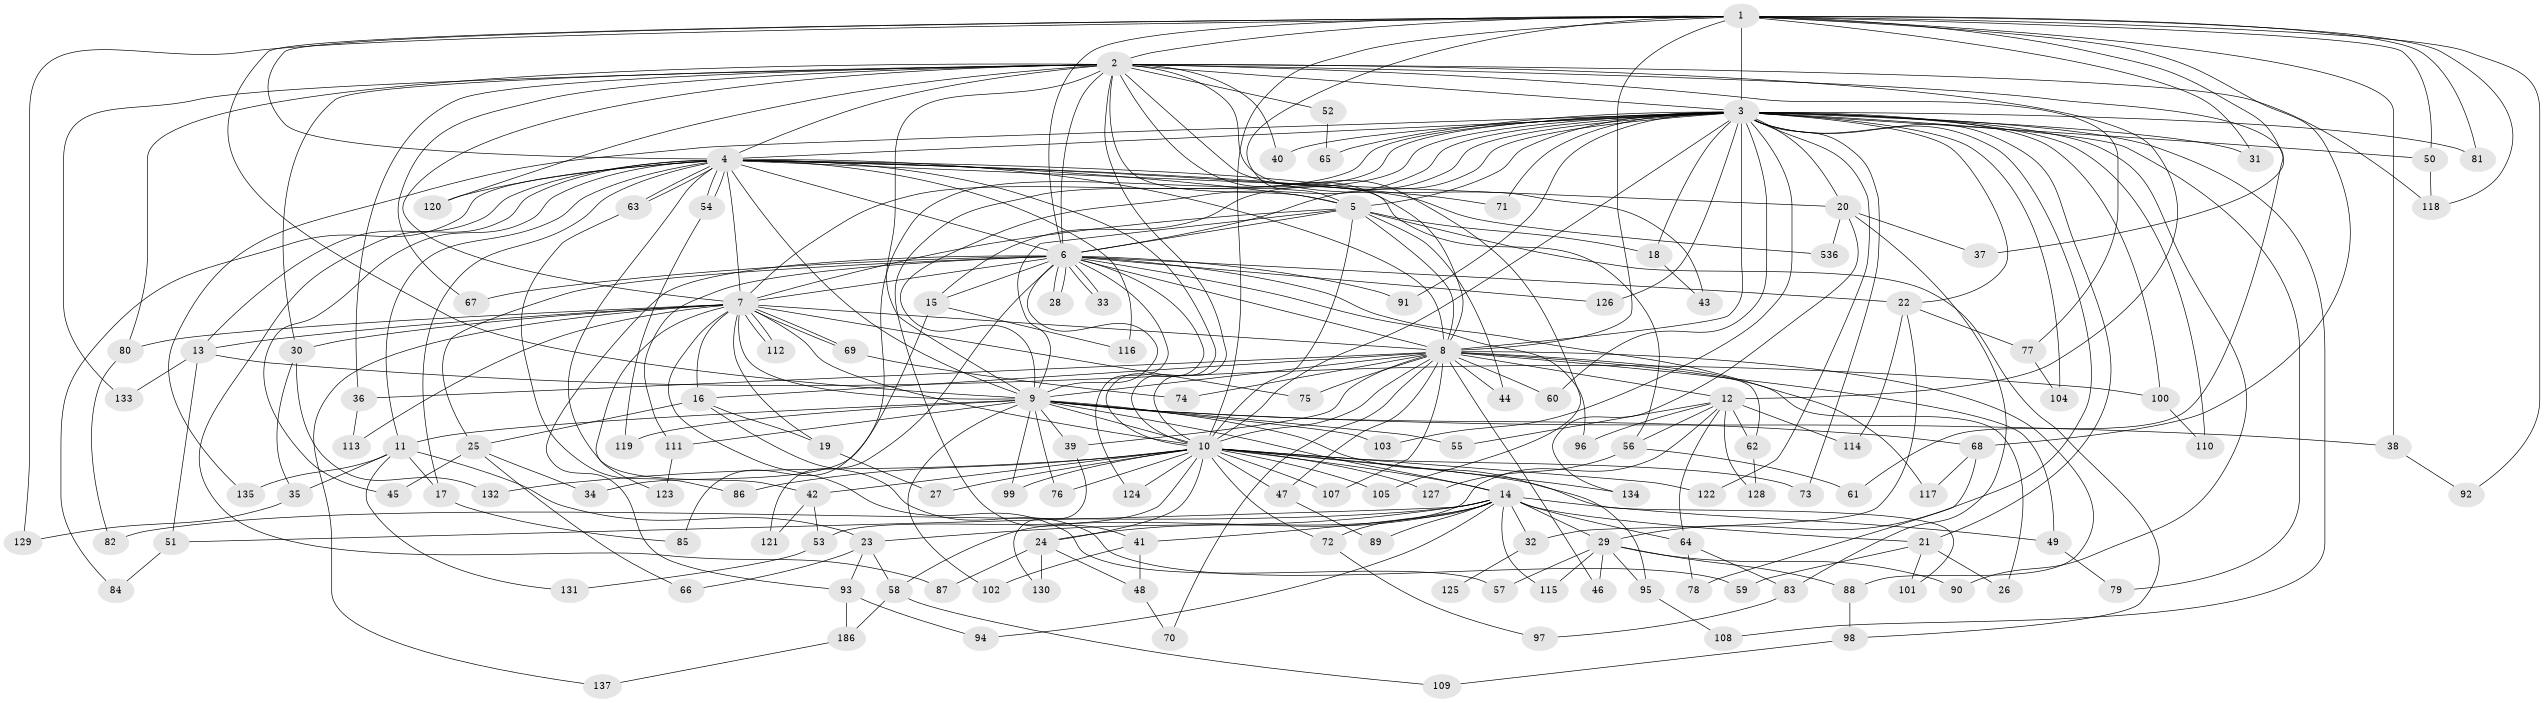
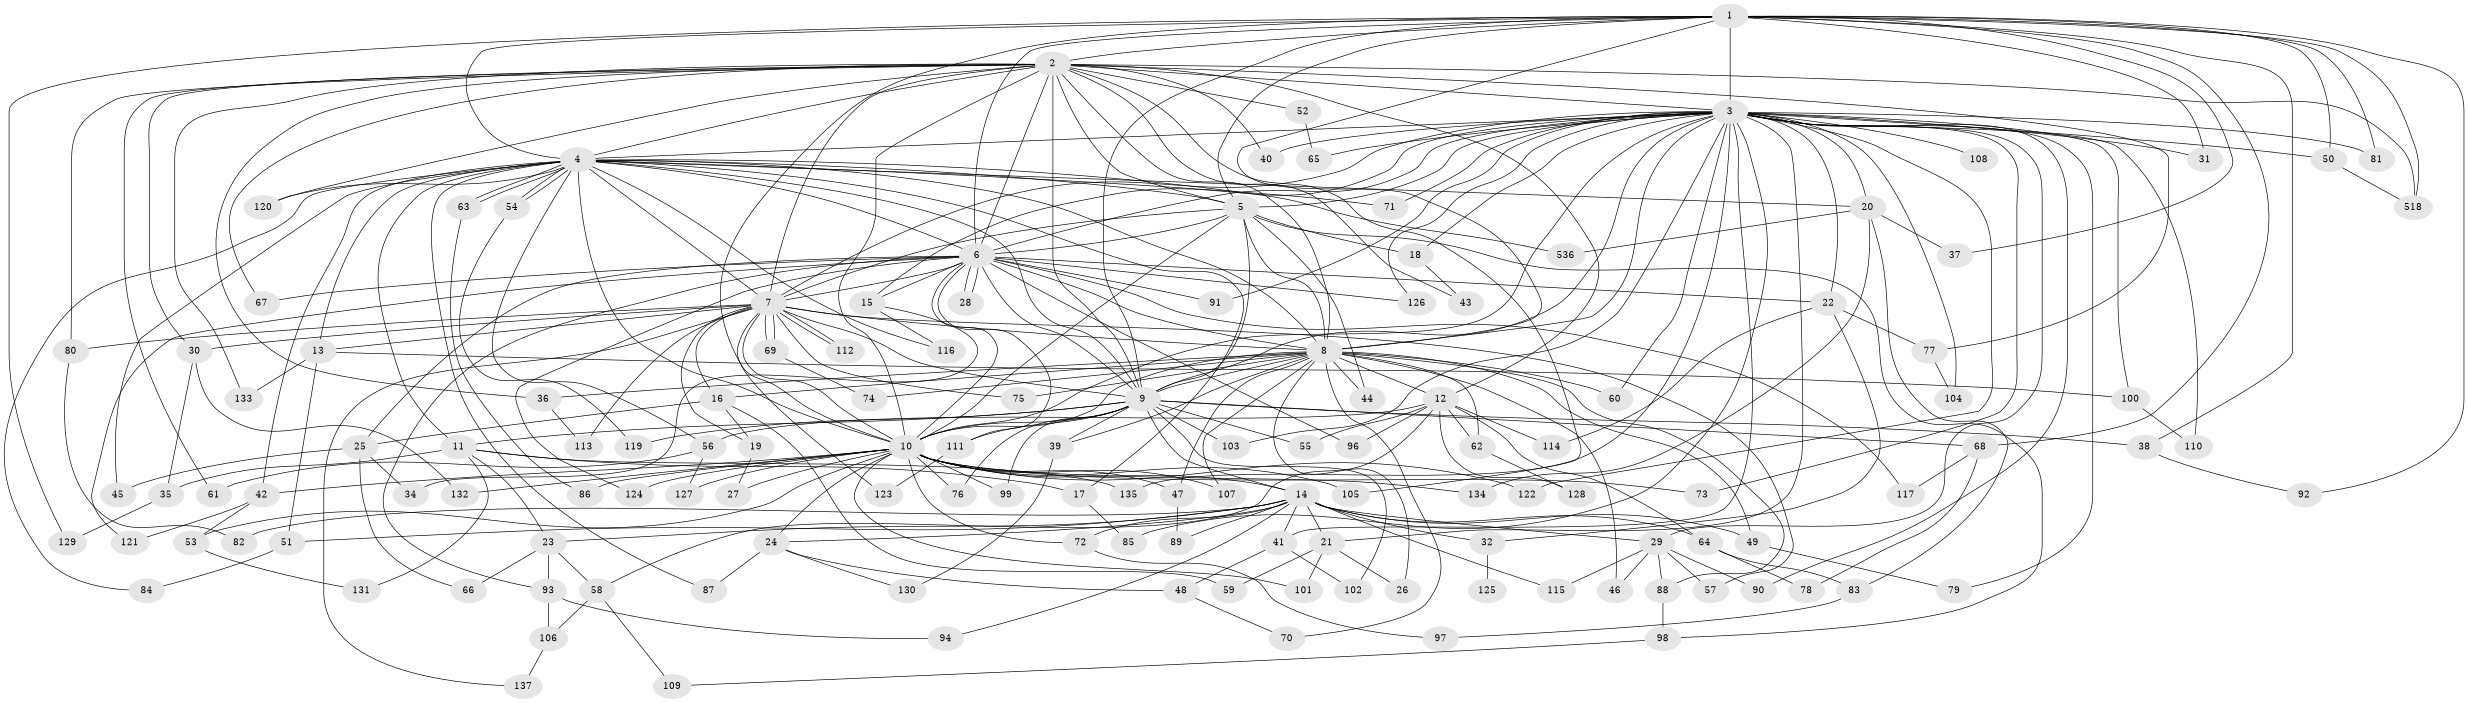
  graph {
    node [color=gray90 style=filled]
    1
    2
    3
    4
    5
    6
    8
    9
    10
    31
    37
    38
    50
    68
    81
    92
    129
-   118
+   118 [label=518]
    7
    12
    30
    36
    40
    43
    52
    61
    67
    77
    80
    105
    120
    133
    15
    18
    20
    21
    22
    29
    41
    60
    65
    71
    73
    79
    85
    90
    91
    100
    103
    104
    108
    110
    122
    126
    135
    11
    13
    17
    42
    45
    54
    56
    63
    84
    87
    116
    n67 [label=536]
    44
    98
    25
    28
-   33
    93
    96
    111
    117
    121
    124
    16
    19
    57
    69
    75
    112
    113
    123
    137
    26
    39
    46
    47
    49
    62
    70
    74
    88
    107
    14
    55
    76
-   95
    99
    102
    119
    24
    27
    53
    72
    86
    101
    127
    132
    134
    78
    58
    64
    114
    128
    35
    82
    34
    83
    59
    32
    115
    48
    23
    131
    51
    109
    66
    94
-   106 [label=186]
+   106
    130
    89
    97
    125
    1 -- 2
    1 -- 3
    1 -- 4
    1 -- 5
    1 -- 6
    1 -- 8
    1 -- 9
    1 -- 10
    1 -- 31
    1 -- 37
    1 -- 38
    1 -- 50
    1 -- 68
    1 -- 81
    1 -- 92
    1 -- 129
    1 -- 118
    2 -- 3
    2 -- 4
    2 -- 5
    2 -- 6
    2 -- 8
    2 -- 9
    2 -- 10
    2 -- 118
    2 -- 7
    2 -- 12
    2 -- 30
    2 -- 36
    2 -- 40
    2 -- 43
    2 -- 52
    2 -- 61
    2 -- 67
    2 -- 77
    2 -- 80
    2 -- 105
    2 -- 120
    2 -- 133
    3 -- 4
    3 -- 5
    3 -- 6
    3 -- 8
    3 -- 9
    3 -- 10
    3 -- 31
    3 -- 50
    3 -- 81
    3 -- 7
    3 -- 40
    3 -- 15
    3 -- 18
    3 -- 20
    3 -- 21
    3 -- 22
    3 -- 29
    3 -- 41
    3 -- 60
    3 -- 65
    3 -- 71
    3 -- 73
    3 -- 79
    3 -- 85
    3 -- 90
    3 -- 91
    3 -- 100
    3 -- 103
    3 -- 104
    3 -- 108
    3 -- 110
    3 -- 122
    3 -- 126
    3 -- 135
    4 -- 5
    4 -- 6
    4 -- 8
    4 -- 9
    4 -- 10
    4 -- 7
    4 -- 120
    4 -- 20
    4 -- 71
    4 -- 11
    4 -- 13
    4 -- 17
    4 -- 42
    4 -- 45
    4 -- 54
    4 -- 54
    4 -- 56
    4 -- 63
    4 -- 63
    4 -- 84
    4 -- 87
    4 -- 116
    4 -- n67
    5 -- 6
    5 -- 8
    5 -- 9
    5 -- 10
    5 -- 7
    5 -- 18
    5 -- 44
    5 -- 98
    6 -- 8
    6 -- 9
    6 -- 10
    6 -- 7
    6 -- 67
    6 -- 15
    6 -- 22
    6 -- 91
    6 -- 126
    6 -- 25
    6 -- 28
    6 -- 28
-   6 -- 33
-   6 -- 33
    6 -- 93
    6 -- 96
    6 -- 111
    6 -- 117
    6 -- 121
    6 -- 124
    8 -- 9
    8 -- 10
    8 -- 12
    8 -- 36
    8 -- 60
    8 -- 44
    8 -- 16
    8 -- 75
    8 -- 26
    8 -- 39
    8 -- 46
    8 -- 47
    8 -- 49
    8 -- 62
    8 -- 70
    8 -- 74
    8 -- 88
    8 -- 107
    9 -- 10
    9 -- 38
    9 -- 68
    9 -- 103
    9 -- 11
    9 -- 111
    9 -- 39
    9 -- 14
    9 -- 55
    9 -- 76
-   9 -- 95
    9 -- 99
    9 -- 102
    9 -- 119
    10 -- 105
    10 -- 73
    10 -- 122
    10 -- 42
    10 -- 124
    10 -- 47
    10 -- 107
    10 -- 14
    10 -- 76
    10 -- 99
    10 -- 24
    10 -- 27
    10 -- 53
    10 -- 72
    10 -- 86
    10 -- 101
    10 -- 127
    10 -- 132
    10 -- 134
    38 -- 92
    50 -- 118
    68 -- 117
    68 -- 78
    7 -- 8
    7 -- 9
    7 -- 10
    7 -- 30
    7 -- 80
    7 -- 13
    7 -- 16
    7 -- 19
    7 -- 57
    7 -- 69
    7 -- 69
    7 -- 75
    7 -- 112
    7 -- 112
    7 -- 113
    7 -- 123
    7 -- 137
    12 -- 56
    12 -- 96
    12 -- 62
    12 -- 55
    12 -- 58
    12 -- 64
    12 -- 114
    12 -- 128
    30 -- 132
    30 -- 35
    36 -- 113
    52 -- 65
    77 -- 104
    80 -- 82
    15 -- 116
    15 -- 34
    18 -- 43
    20 -- 37
    20 -- n67
    20 -- 134
    20 -- 83
    21 -- 26
    21 -- 101
    21 -- 59
    22 -- 77
    22 -- 114
    22 -- 32
    29 -- 90
    29 -- 57
    29 -- 46
    29 -- 88
-   29 -- 95
    29 -- 115
    41 -- 102
    41 -- 48
    100 -- 110
    11 -- 135
    11 -- 17
    11 -- 35
    11 -- 23
    11 -- 131
    13 -- 133
    13 -- 100
    13 -- 51
    17 -- 85
    42 -- 121
    42 -- 53
    54 -- 119
    56 -- 61
    56 -- 127
    63 -- 86
    98 -- 109
    25 -- 45
    25 -- 34
    25 -- 66
    93 -- 94
    93 -- 106
    111 -- 123
    16 -- 25
    16 -- 19
    16 -- 59
    19 -- 27
    69 -- 74
    39 -- 130
    47 -- 89
    49 -- 79
    62 -- 128
    88 -- 98
    14 -- 21
    14 -- 29
    14 -- 41
    14 -- 49
    14 -- 24
    14 -- 72
    14 -- 64
    14 -- 82
    14 -- 32
    14 -- 115
    14 -- 23
    14 -- 51
    14 -- 94
    14 -- 89
-   95 -- 108
    24 -- 87
    24 -- 48
    24 -- 130
    53 -- 131
    72 -- 97
    58 -- 109
    58 -- 106
    64 -- 78
    64 -- 83
    35 -- 129
    83 -- 97
    32 -- 125
    48 -- 70
    23 -- 93
    23 -- 58
    23 -- 66
    51 -- 84
    106 -- 137
  }
